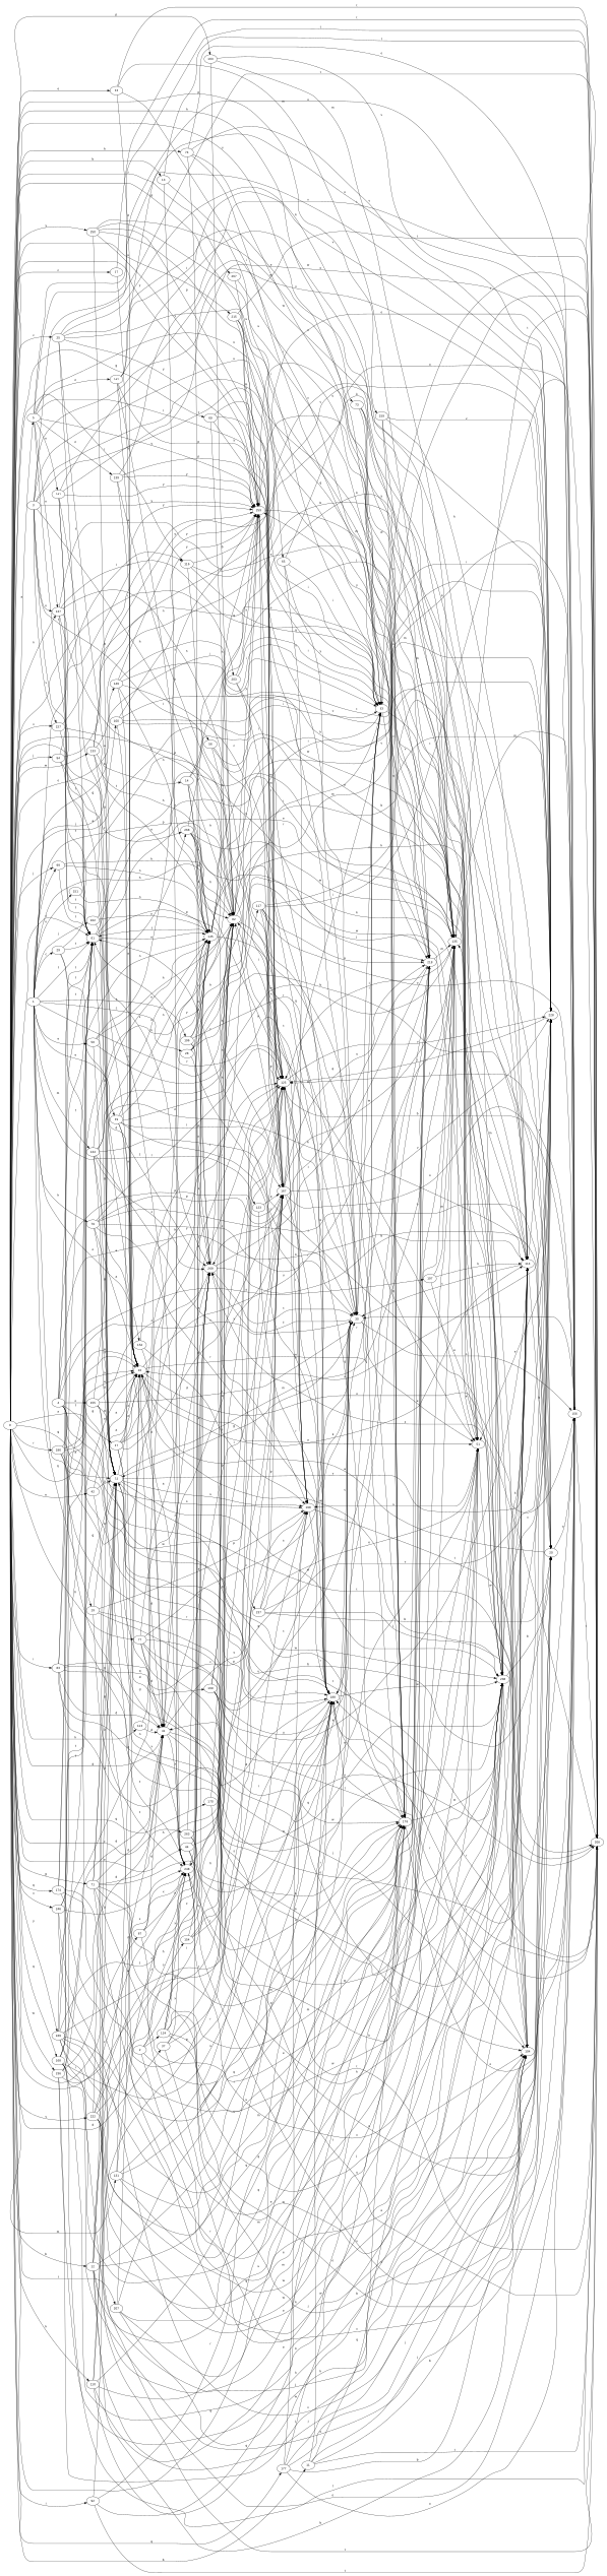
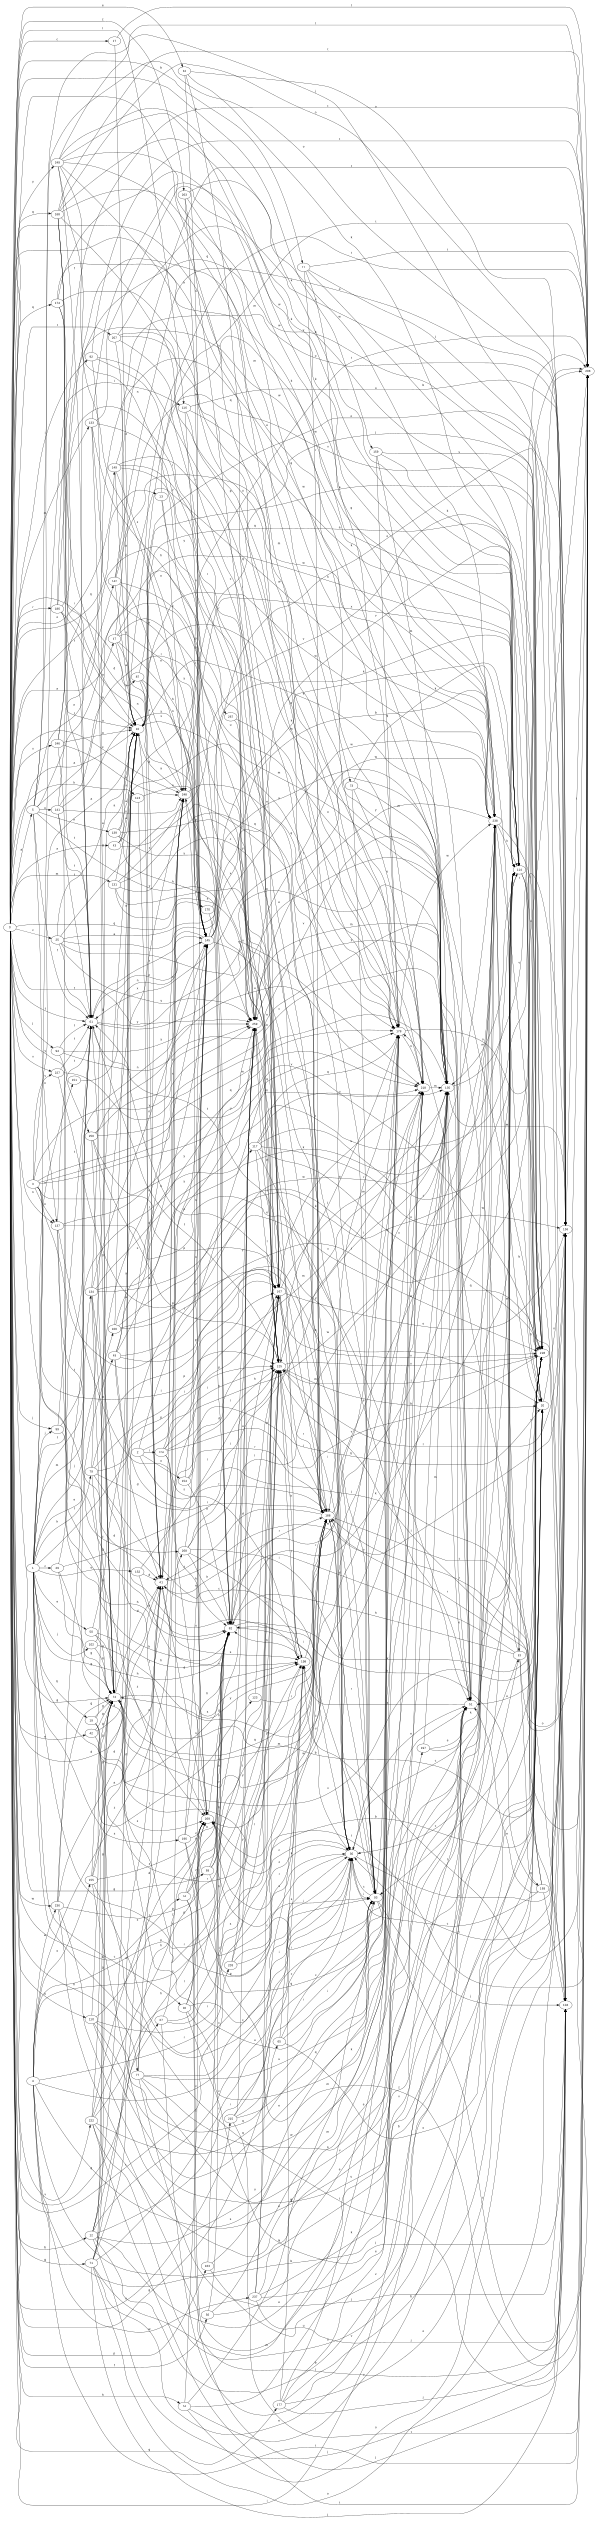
  strict digraph {
    fontname="Liberation Sans"
    rankdir=LR
    node [fontname="Liberation Sans"]
    edge [fontname="Liberation Sans"]
    0
    5
    10
    11
    12
    13
    14
    25
    27
    37
    41
    42
    43
    44
    47
    56
    61
    n18 [label=65]
    69
    71
    72
    73
    74
    77
    83
    87
    92
    94
    99
    110
    113
    116
    131
    133
    137
    149
    159
    163
    168
    170
    174
    177
    178
    186
    203
    207
    215
    218
    222
    227
    236
    246
    248
    249
    250
    259
    263
    267
    268
    125
    208
    139
    141
    142
    156
    135
    114
    51
    238
    188
    104
    20
    93
    30
    82
    145
    269
    228
    198
    167
    169
    1
    19
    28
    29
    49
    50
    79
    100
    102
    117
    123
    134
    151
    152
    196
    2
    124
    154
    3
    4
    155
    197
    237
    0 -> 5 [label=a]
    0 -> 10 [label=a]
    0 -> 11 [label=b]
    0 -> 12 [label=b]
    0 -> 13 [label=b]
    0 -> 14 [label=b]
    0 -> 25 [label=c]
    0 -> 27 [label=c]
    0 -> 37 [label=d]
    0 -> 41 [label=d]
    0 -> 42 [label=e]
    0 -> 43 [label=e]
    0 -> 44 [label=e]
    0 -> 47 [label=e]
    0 -> 56 [label=f]
    0 -> 61 [label=f]
    0 -> n18 [label=g]
    0 -> 69 [label=g]
    0 -> 71 [label=g]
    0 -> 72 [label=g]
    0 -> 73 [label=h]
    0 -> 74 [label=h]
    0 -> 77 [label=h]
    0 -> 83 [label=i]
    0 -> 87 [label=i]
    0 -> 92 [label=i]
    0 -> 94 [label=j]
    0 -> 99 [label=j]
    0 -> 110 [label=k]
    0 -> 113 [label=k]
    0 -> 116 [label=l]
    0 -> 131 [label=m]
    0 -> 133 [label=m]
    0 -> 137 [label=n]
    0 -> 149 [label=o]
    0 -> 159 [label=p]
    0 -> 163 [label=p]
    0 -> 168 [label=q]
    0 -> 170 [label=q]
    0 -> 174 [label=q]
    0 -> 177 [label=q]
    0 -> 178 [label=q]
    0 -> 186 [label=r]
    0 -> 203 [label=t]
    0 -> 207 [label=t]
    0 -> 215 [label=u]
    0 -> 218 [label=u]
    0 -> 222 [label=v]
    0 -> 227 [label=v]
    0 -> 236 [label=w]
    0 -> 246 [label=x]
    0 -> 248 [label=x]
    0 -> 249 [label=y]
    0 -> 250 [label=y]
    0 -> 259 [label=y]
    0 -> 263 [label=z]
    0 -> 267 [label=z]
    0 -> 268 [label=z]
    5 -> 61 [label=f]
    5 -> 137 [label=n]
    5 -> 218 [label=u]
    5 -> 259 [label=y]
    5 -> 125 [label=l]
    5 -> 208 [label=t]
    5 -> 139 [label=n]
    5 -> 141 [label=n]
    5 -> 142 [label=n]
    5 -> 156 [label=o]
    10 -> 41 [label=d]
    10 -> 218 [label=u]
    10 -> 156 [label=o]
    10 -> 135 [label=m]
    10 -> 114 [label=k]
    10 -> 51 [label=e]
    10 -> 238 [label=w]
    11 -> 178 [label=q]
    11 -> 208 [label=t]
    11 -> 188 [label=r]
    11 -> 104 [label=j]
    11 -> 20 [label=b]
    12 -> 41 [label=d]
    12 -> 72 [label=g]
    12 -> 218 [label=u]
    12 -> 248 [label=x]
    12 -> 51 [label=e]
    12 -> 104 [label=j]
    12 -> 20 [label=b]
    12 -> 93 [label=i]
    12 -> 30 [label=c]
    13 -> 248 [label=x]
    13 -> 208 [label=t]
    13 -> 93 [label=i]
    14 -> 114 [label=k]
    14 -> 104 [label=j]
    14 -> 82 [label=h]
    14 -> 145 [label=n]
    14 -> 269 [label=z]
    25 -> 10 [label=a]
    25 -> 61 [label=f]
    25 -> 218 [label=u]
    25 -> 259 [label=y]
    25 -> 114 [label=k]
    25 -> 51 [label=e]
    25 -> 228 [label=v]
    27 -> 10 [label=a]
    27 -> 208 [label=t]
    37 -> 248 [label=x]
    37 -> 125 [label=l]
    37 -> 228 [label=v]
    37 -> 198 [label=s]
    41 -> 248 [label=x]
    41 -> 156 [label=o]
    41 -> 238 [label=w]
    41 -> 198 [label=s]
    41 -> 167 [label=p]
    42 -> 10 [label=a]
    42 -> 72 [label=g]
    42 -> 188 [label=r]
    43 -> 10 [label=a]
    43 -> 208 [label=t]
    43 -> 135 [label=m]
    43 -> 93 [label=i]
    44 -> 156 [label=o]
    44 -> 114 [label=k]
    44 -> 145 [label=n]
    44 -> 167 [label=p]
    47 -> 10 [label=a]
    47 -> 248 [label=x]
    47 -> 259 [label=y]
    47 -> 125 [label=l]
    47 -> 208 [label=t]
    47 -> 82 [label=h]
    47 -> 167 [label=p]
    56 -> 135 [label=m]
    56 -> 51 [label=e]
    56 -> 82 [label=h]
    61 -> 72 [label=g]
    61 -> 135 [label=m]
    61 -> 51 [label=e]
    61 -> 145 [label=n]
    61 -> 167 [label=p]
    n18 -> 156 [label=o]
    n18 -> 93 [label=i]
    n18 -> 30 [label=c]
    n18 -> 198 [label=s]
    69 -> 259 [label=y]
    69 -> 125 [label=l]
    69 -> 93 [label=i]
    69 -> 82 [label=h]
    71 -> 10 [label=a]
    71 -> 41 [label=d]
    71 -> 72 [label=g]
    71 -> 156 [label=o]
    71 -> 135 [label=m]
    71 -> 51 [label=e]
    71 -> 104 [label=j]
    71 -> 30 [label=c]
    71 -> 82 [label=h]
    72 -> 10 [label=a]
    72 -> 41 [label=d]
    72 -> 178 [label=q]
    72 -> 208 [label=t]
    72 -> 135 [label=m]
    72 -> 238 [label=w]
    72 -> 228 [label=v]
    72 -> 198 [label=s]
    73 -> 218 [label=u]
    73 -> 135 [label=m]
    73 -> 114 [label=k]
    73 -> 93 [label=i]
    74 -> 218 [label=u]
    74 -> 156 [label=o]
    74 -> 93 [label=i]
    74 -> 269 [label=z]
    74 -> 228 [label=v]
    77 -> 41 [label=d]
    77 -> 218 [label=u]
    77 -> 114 [label=k]
    77 -> 104 [label=j]
    77 -> 30 [label=c]
    77 -> 269 [label=z]
    77 -> 228 [label=v]
    83 -> 41 [label=d]
    83 -> 61 [label=f]
    83 -> 156 [label=o]
-   83 -> 238 [label=w]
+   238 -> 83 [label=w]
    83 -> 30 [label=c]
    83 -> 82 [label=h]
    83 -> 228 [label=v]
    83 -> 169 [label=q]
    87 -> 41 [label=d]
    87 -> 248 [label=x]
    87 -> 238 [label=w]
    87 -> 145 [label=n]
    92 -> 72 [label=g]
    92 -> 178 [label=q]
    92 -> 208 [label=t]
    92 -> 188 [label=r]
    94 -> 61 [label=f]
    94 -> 259 [label=y]
    94 -> 269 [label=z]
    94 -> 228 [label=v]
    99 -> 61 [label=f]
    99 -> 82 [label=h]
    99 -> 145 [label=n]
    110 -> 72 [label=g]
    110 -> 178 [label=q]
    110 -> 51 [label=e]
    110 -> 238 [label=w]
    110 -> 188 [label=r]
    110 -> 167 [label=p]
    113 -> 41 [label=d]
    113 -> 145 [label=n]
    116 -> 178 [label=q]
    116 -> 156 [label=o]
    116 -> 114 [label=k]
    116 -> 145 [label=n]
    131 -> 10 [label=a]
    131 -> 178 [label=q]
    131 -> 248 [label=x]
    131 -> 188 [label=r]
    131 -> 30 [label=c]
    131 -> 198 [label=s]
    133 -> 72 [label=g]
    133 -> 259 [label=y]
    133 -> 20 [label=b]
    133 -> 82 [label=h]
    133 -> 145 [label=n]
    133 -> 228 [label=v]
    137 -> 41 [label=d]
    137 -> 61 [label=f]
    137 -> 178 [label=q]
    137 -> 51 [label=e]
    137 -> 82 [label=h]
    137 -> 198 [label=s]
    149 -> 10 [label=a]
    149 -> 259 [label=y]
    149 -> 238 [label=w]
    149 -> 93 [label=i]
    149 -> 30 [label=c]
    149 -> 145 [label=n]
    159 -> 178 [label=q]
    159 -> 135 [label=m]
    159 -> 114 [label=k]
    159 -> 228 [label=v]
    163 -> 135 [label=m]
    163 -> 82 [label=b]
    163 -> 228 [label=v]
    168 -> 10 [label=a]
    168 -> 41 [label=d]
    168 -> 61 [label=f]
    168 -> 208 [label=t]
    168 -> 156 [label=o]
    168 -> 135 [label=m]
    168 -> 114 [label=k]
    168 -> 188 [label=r]
    170 -> 114 [label=k]
    170 -> 82 [label=h]
    174 -> 10 [label=a]
    174 -> 61 [label=f]
    174 -> 218 [label=u]
    174 -> 51 [label=e]
    174 -> 238 [label=w]
    177 -> 218 [label=u]
    177 -> 156 [label=o]
    177 -> 51 [label=e]
    177 -> 104 [label=j]
    177 -> 20 [label=b]
    177 -> 198 [label=s]
    178 -> 218 [label=u]
    178 -> 156 [label=o]
    178 -> 238 [label=w]
    178 -> 188 [label=r]
    186 -> 10 [label=a]
    186 -> 61 [label=f]
    186 -> 125 [label=l]
    186 -> 208 [label=t]
    186 -> 114 [label=k]
    186 -> 145 [label=n]
    203 -> 259 [label=y]
    203 -> 125 [label=l]
    203 -> 188 [label=r]
    203 -> 93 [label=i]
    207 -> 10 [label=a]
    207 -> 178 [label=q]
    207 -> 135 [label=m]
    207 -> 114 [label=k]
    207 -> 188 [label=r]
    215 -> 178 [label=q]
    215 -> 259 [label=y]
    215 -> 208 [label=t]
    215 -> 93 [label=i]
    215 -> 30 [label=c]
    218 -> 135 [label=m]
    218 -> 269 [label=z]
    222 -> 72 [label=g]
    222 -> 178 [label=q]
    222 -> 125 [label=l]
    222 -> 208 [label=t]
    222 -> 156 [label=o]
    222 -> 51 [label=e]
    222 -> 82 [label=h]
    222 -> 269 [label=z]
    227 -> 61 [label=f]
    227 -> 51 [label=e]
    227 -> 167 [label=p]
    236 -> 41 [label=d]
    236 -> 61 [label=f]
    236 -> 72 [label=g]
    236 -> 114 [label=k]
    236 -> 104 [label=j]
    236 -> 167 [label=p]
    246 -> 10 [label=a]
    246 -> 61 [label=f]
    246 -> 248 [label=x]
    246 -> 238 [label=w]
    246 -> 228 [label=v]
    248 -> 10 [label=a]
    248 -> 178 [label=q]
    248 -> 104 [label=j]
    248 -> 269 [label=z]
    249 -> 61 [label=f]
    249 -> 178 [label=q]
    249 -> 135 [label=m]
    249 -> 114 [label=k]
    249 -> 238 [label=w]
    249 -> 188 [label=r]
    249 -> 104 [label=j]
    249 -> 145 [label=n]
    249 -> 269 [label=z]
    250 -> 72 [label=g]
    250 -> 218 [label=u]
    250 -> 259 [label=y]
    250 -> 125 [label=l]
    250 -> 135 [label=m]
    250 -> 167 [label=p]
    259 -> 125 [label=l]
    259 -> 135 [label=m]
    259 -> 238 [label=w]
    259 -> 167 [label=p]
    263 -> 178 [label=q]
    263 -> 238 [label=w]
    263 -> 145 [label=n]
    263 -> 167 [label=p]
    267 -> 218 [label=u]
    267 -> 259 [label=y]
    268 -> 125 [label=l]
    268 -> 135 [label=m]
    268 -> 93 [label=i]
    268 -> 30 [label=c]
    268 -> 82 [label=h]
    268 -> 145 [label=n]
    125 -> 61 [label=f]
    125 -> 178 [label=q]
    125 -> 248 [label=x]
    125 -> 20 [label=b]
    125 -> 228 [label=v]
    125 -> 198 [label=h]
    208 -> 188 [label=r]
    208 -> 269 [label=z]
    139 -> 10 [label=a]
    139 -> 259 [label=y]
    139 -> 208 [label=t]
    139 -> 82 [label=h]
    139 -> 167 [label=p]
    141 -> 61 [label=f]
    141 -> 72 [label=g]
    141 -> 248 [label=x]
    141 -> 259 [label=y]
    141 -> 156 [label=o]
    141 -> 238 [label=w]
    142 -> 10 [label=a]
    142 -> 156 [label=o]
    142 -> 238 [label=w]
    142 -> 145 [label=n]
    142 -> 228 [label=v]
    142 -> 167 [label=p]
    156 -> 125 [label=l]
    156 -> 208 [label=t]
    156 -> 135 [label=m]
    156 -> 30 [label=c]
    135 -> 259 [label=y]
    135 -> 125 [label=l]
    135 -> 208 [label=t]
    135 -> 51 [label=e]
    114 -> 248 [label=x]
    114 -> 135 [label=m]
    114 -> 20 [label=b]
    114 -> 30 [label=c]
    114 -> 228 [label=v]
    51 -> 238 [label=w]
    51 -> 198 [label=s]
    238 -> 259 [label=y]
    238 -> 114 [label=k]
    238 -> 104 [label=j]
    238 -> 20 [label=b]
    238 -> 228 [label=v]
    188 -> 41 [label=d]
    188 -> 61 [label=f]
    188 -> 72 [label=g]
    188 -> 125 [label=l]
    188 -> 208 [label=t]
    188 -> 238 [label=w]
    188 -> 30 [label=c]
    104 -> 188 [label=r]
    20 -> 10 [label=a]
    20 -> 156 [label=o]
    93 -> 178 [label=q]
    93 -> 259 [label=y]
    93 -> 208 [label=t]
    93 -> 188 [label=r]
    93 -> 104 [label=j]
    93 -> 30 [label=c]
    30 -> 72 [label=g]
    30 -> 156 [label=o]
    30 -> 51 [label=e]
    30 -> 93 [label=i]
    30 -> 269 [label=z]
    82 -> 259 [label=y]
    82 -> 125 [label=l]
    82 -> 114 [label=k]
    82 -> 188 [label=r]
    82 -> 93 [label=i]
    82 -> 228 [label=v]
    145 -> 61 [label=f]
    145 -> 156 [label=o]
    145 -> 238 [label=w]
    145 -> 20 [label=b]
    145 -> 30 [label=c]
    145 -> 228 [label=v]
    269 -> 41 [label=d]
    269 -> 218 [label=u]
    269 -> 20 [label=b]
    269 -> 30 [label=c]
    269 -> 82 [label=h]
    228 -> 10 [label=a]
    228 -> 125 [label=l]
    228 -> 51 [label=e]
    228 -> 93 [label=i]
    198 -> 125 [label=l]
    198 -> 208 [label=t]
    198 -> 188 [label=r]
    198 -> 82 [label=h]
    167 -> 41 [label=d]
    167 -> 218 [label=u]
    167 -> 156 [label=o]
    167 -> 135 [label=m]
    167 -> 188 [label=r]
    167 -> 93 [label=i]
    167 -> 82 [label=h]
    167 -> 228 [label=v]
    169 -> 178 [label=q]
    169 -> 125 [label=l]
    169 -> 51 [label=e]
    169 -> 104 [label=j]
    169 -> 30 [label=c]
    169 -> 82 [label=h]
    1 -> 61 [label=f]
    1 -> 99 [label=j]
    1 -> 116 [label=l]
    1 -> 188 [label=r]
    1 -> 93 [label=i]
    1 -> 82 [label=h]
    1 -> 167 [label=p]
    1 -> 19 [label=b]
    1 -> 28 [label=c]
    1 -> 29 [label=c]
    1 -> 49 [label=e]
    1 -> 50 [label=e]
    1 -> 79 [label=h]
    1 -> 100 [label=j]
    1 -> 102 [label=j]
    1 -> 117 [label=l]
    1 -> 123 [label=l]
    1 -> 134 [label=m]
    1 -> 151 [label=o]
    1 -> 152 [label=o]
    1 -> 196 [label=s]
    19 -> 72 [label=g]
    19 -> 218 [label=u]
    19 -> 248 [label=x]
    19 -> 208 [label=t]
    19 -> 198 [label=s]
    28 -> 259 [label=y]
    28 -> 114 [label=k]
    28 -> 104 [label=j]
    28 -> 93 [label=i]
    28 -> 269 [label=z]
    29 -> 61 [label=f]
    29 -> 72 [label=g]
    29 -> 218 [label=u]
    29 -> 269 [label=z]
    49 -> 10 [label=a]
    49 -> 41 [label=d]
    49 -> 259 [label=y]
    49 -> 238 [label=w]
    49 -> 188 [label=r]
    49 -> 145 [label=n]
    49 -> 167 [label=p]
    50 -> 72 [label=g]
    50 -> 259 [label=y]
    50 -> 20 [label=b]
    50 -> 82 [label=h]
    79 -> 10 [label=a]
    79 -> 72 [label=g]
    79 -> 125 [label=l]
    79 -> 188 [label=r]
    79 -> 20 [label=b]
    79 -> 30 [label=c]
    79 -> 167 [label=p]
    100 -> 10 [label=a]
    100 -> 259 [label=y]
    100 -> 208 [label=t]
    100 -> 114 [label=k]
    100 -> 228 [label=v]
    102 -> 72 [label=g]
    102 -> 135 [label=m]
    102 -> 145 [label=n]
    117 -> 178 [label=q]
    117 -> 218 [label=u]
    117 -> 125 [label=l]
    117 -> 208 [label=t]
    117 -> 156 [label=o]
    117 -> 51 [label=e]
    117 -> 228 [label=v]
    123 -> 188 [label=r]
    123 -> 167 [label=p]
    134 -> 10 [label=a]
    134 -> 72 [label=g]
    134 -> 135 [label=m]
    134 -> 114 [label=k]
    134 -> 104 [label=j]
    134 -> 145 [label=n]
    134 -> 269 [label=z]
    134 -> 198 [label=s]
    151 -> 145 [label=n]
    152 -> 41 [label=d]
    152 -> 125 [label=l]
    152 -> 198 [label=s]
    196 -> 178 [label=q]
    196 -> 30 [label=c]
    196 -> 82 [label=h]
    196 -> 145 [label=n]
    196 -> 269 [label=z]
    2 -> 178 [label=q]
    2 -> 125 [label=l]
    2 -> 104 [label=j]
    2 -> 124 [label=l]
    2 -> 154 [label=o]
    124 -> 248 [label=x]
    124 -> 135 [label=m]
    124 -> 238 [label=w]
    124 -> 20 [label=b]
    124 -> 82 [label=h]
    124 -> 269 [label=z]
    124 -> 228 [label=v]
    154 -> 125 [label=l]
    154 -> 188 [label=r]
    154 -> 82 [label=h]
    154 -> 145 [label=n]
    3 -> 10 [label=a]
    3 -> 137 [label=n]
    3 -> 218 [label=u]
    3 -> 227 [label=v]
    3 -> 259 [label=y]
    3 -> 125 [label=l]
    3 -> 208 [label=t]
    3 -> 135 [label=m]
    3 -> 30 [label=c]
    3 -> 82 [label=h]
    3 -> 228 [label=v]
+   4 -> 236 [label=w]
    4 -> 268 [label=z]
    4 -> 208 [label=t]
    4 -> 114 [label=k]
    4 -> 188 [label=r]
    4 -> 20 [label=b]
    4 -> 30 [label=c]
    4 -> 198 [label=s]
    4 -> 167 [label=p]
    4 -> 155 [label=o]
    4 -> 197 [label=s]
    4 -> 237 [label=w]
    155 -> 72 [label=g]
    155 -> 248 [label=x]
    155 -> 238 [label=w]
    155 -> 30 [label=c]
    155 -> 145 [label=n]
    155 -> 269 [label=z]
    197 -> 135 [label=m]
    197 -> 114 [label=k]
    197 -> 51 [label=e]
    237 -> 51 [label=e]
    237 -> 104 [label=j]
    237 -> 20 [label=b]
    237 -> 228 [label=v]
    237 -> 198 [label=s]
    237 -> 167 [label=p]
  }
